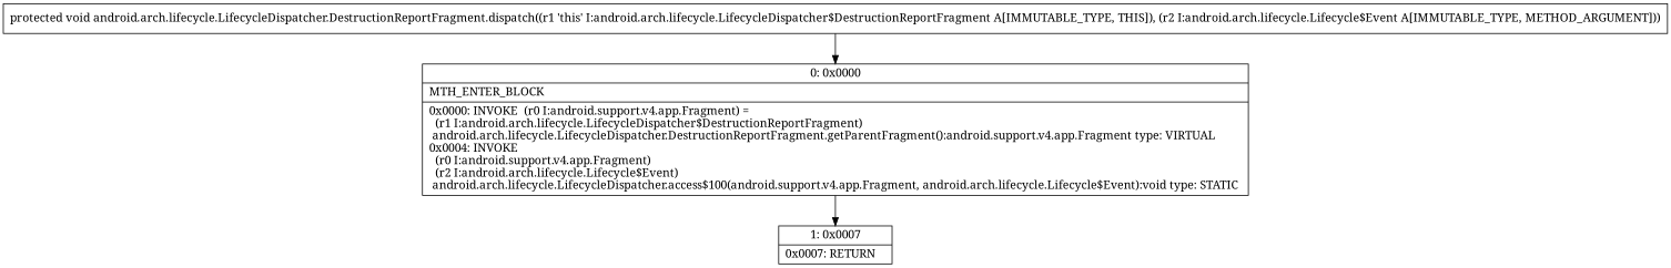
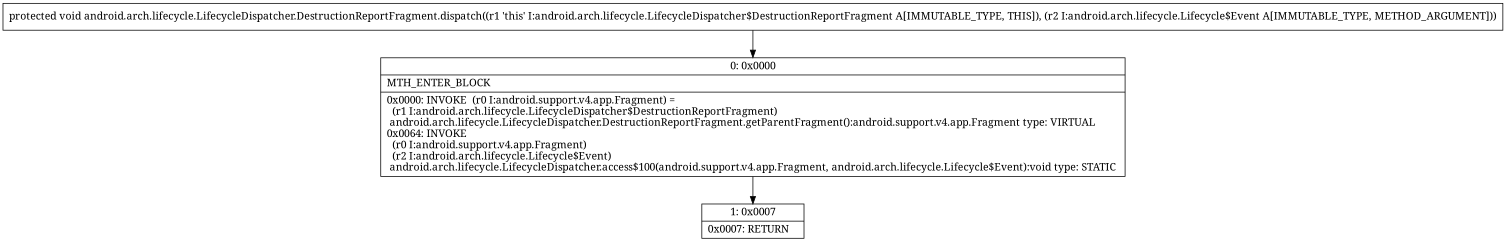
  digraph {
    fontname="Noto Serif"
    node [shape=record fontname="Noto Serif"]
    edge [fontname="Noto Serif"]
-   n1 [label="{0\:\ 0x0000|MTH_ENTER_BLOCK\l|0x0000: INVOKE  (r0 I:android.support.v4.app.Fragment) = \l  (r1 I:android.arch.lifecycle.LifecycleDispatcher$DestructionReportFragment)\l android.arch.lifecycle.LifecycleDispatcher.DestructionReportFragment.getParentFragment():android.support.v4.app.Fragment type: VIRTUAL \l0x0004: INVOKE  \l  (r0 I:android.support.v4.app.Fragment)\l  (r2 I:android.arch.lifecycle.Lifecycle$Event)\l android.arch.lifecycle.LifecycleDispatcher.access$100(android.support.v4.app.Fragment, android.arch.lifecycle.Lifecycle$Event):void type: STATIC \l}"]
+   n1 [label="{0\:\ 0x0000|MTH_ENTER_BLOCK\l|0x0000: INVOKE  (r0 I:android.support.v4.app.Fragment) = \l  (r1 I:android.arch.lifecycle.LifecycleDispatcher$DestructionReportFragment)\l android.arch.lifecycle.LifecycleDispatcher.DestructionReportFragment.getParentFragment():android.support.v4.app.Fragment type: VIRTUAL \l0x0064: INVOKE  \l  (r0 I:android.support.v4.app.Fragment)\l  (r2 I:android.arch.lifecycle.Lifecycle$Event)\l android.arch.lifecycle.LifecycleDispatcher.access$100(android.support.v4.app.Fragment, android.arch.lifecycle.Lifecycle$Event):void type: STATIC \l}"]
    n2 [label="{1\:\ 0x0007|0x0007: RETURN   \l}"]
    n3 [label="{protected void android.arch.lifecycle.LifecycleDispatcher.DestructionReportFragment.dispatch((r1 'this' I:android.arch.lifecycle.LifecycleDispatcher$DestructionReportFragment A[IMMUTABLE_TYPE, THIS]), (r2 I:android.arch.lifecycle.Lifecycle$Event A[IMMUTABLE_TYPE, METHOD_ARGUMENT])) }"]
    n1 -> n2
    n3 -> n1
  }
